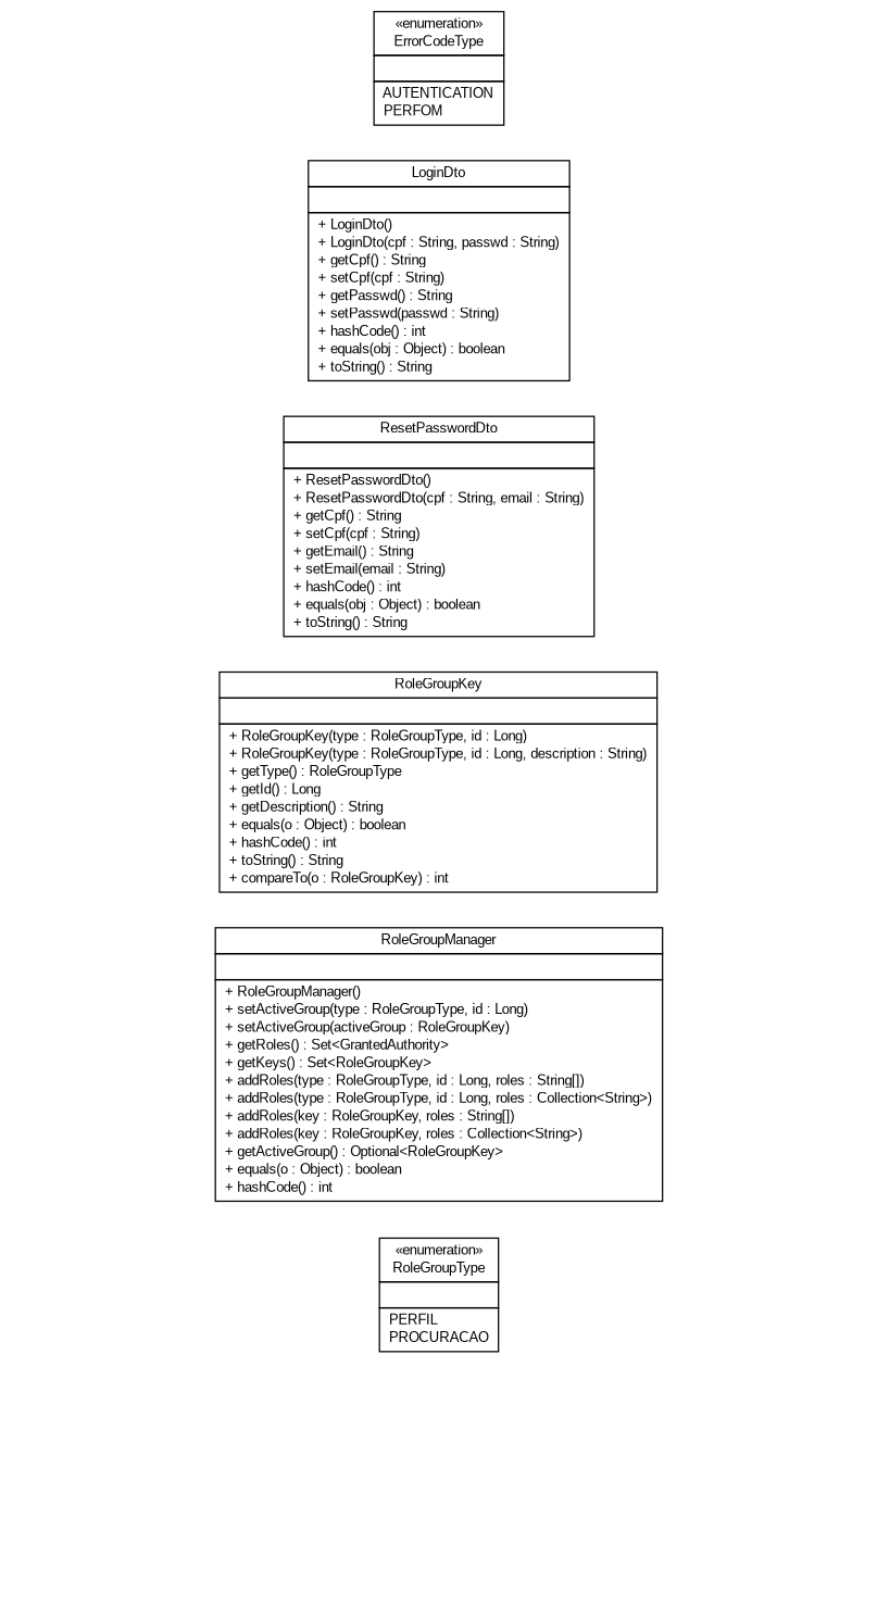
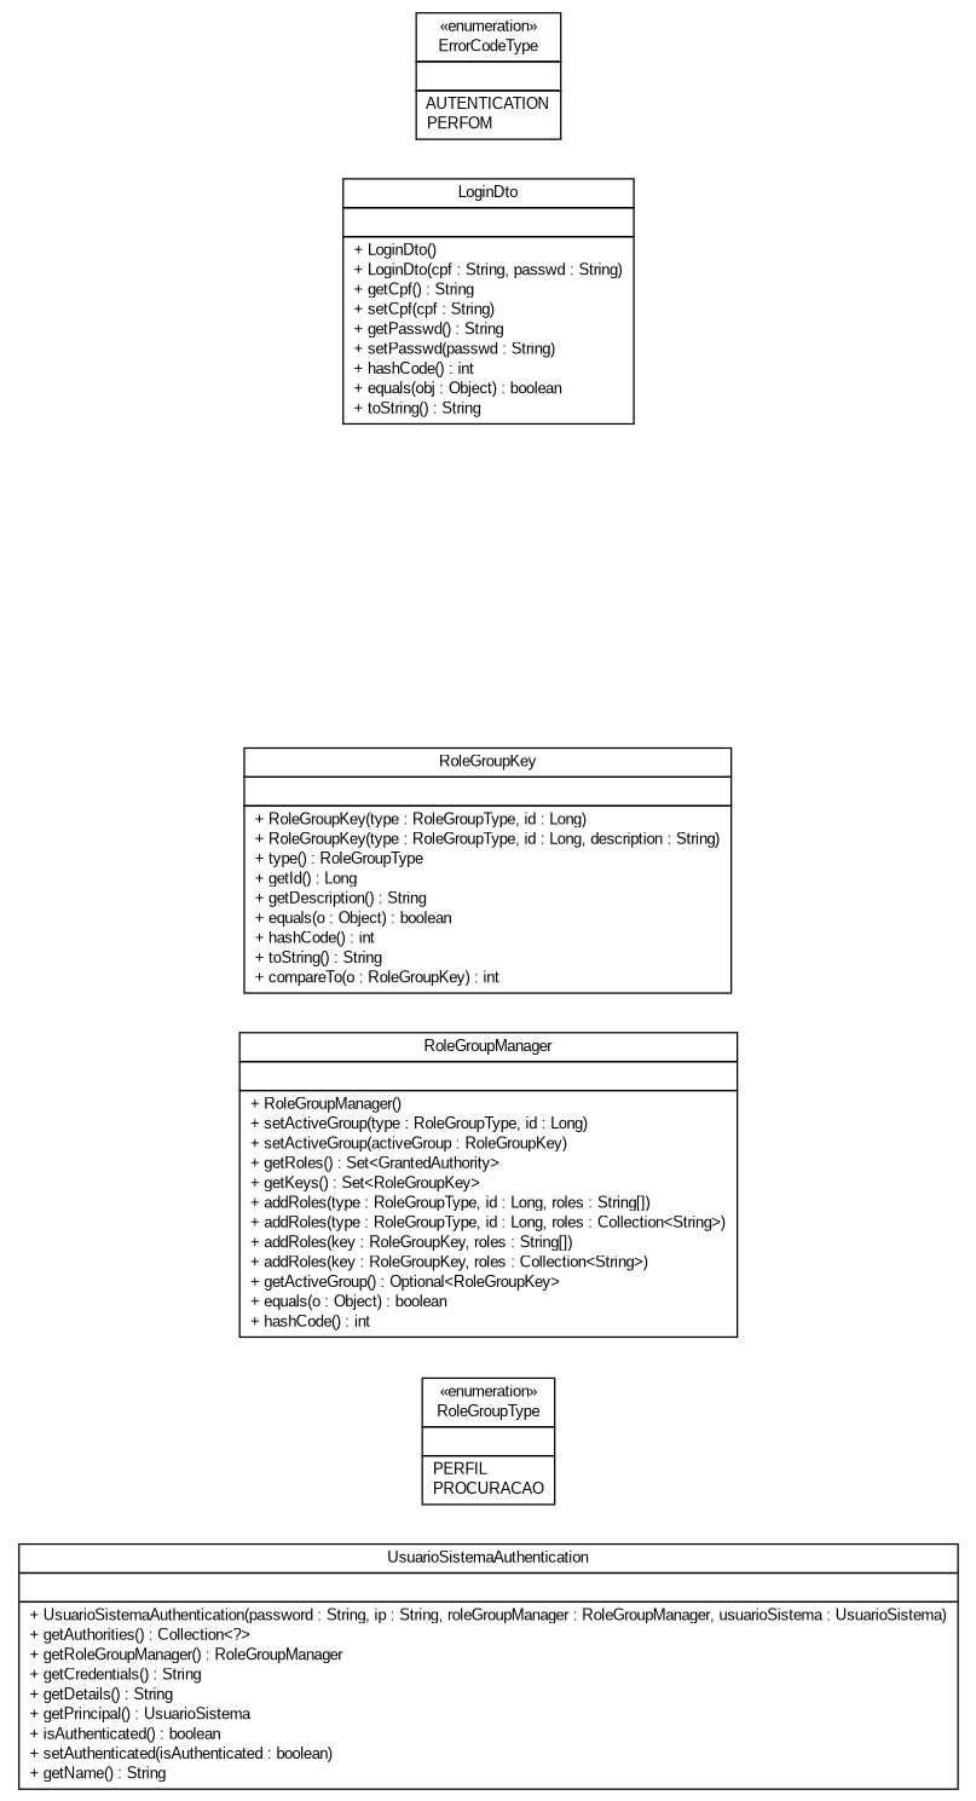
  digraph {
    nodesep=0.25
    ranksep=0.5
    rankdir=LR
    node [fontcolor=black fontname=arial fontsize=10.0 shape=plaintext]
+   n1 [label=<<table title="br.gov.to.sefaz.seg.business.authentication.domain.UsuarioSistemaAuthentication" border="0" cellborder="1" cellspacing="0" cellpadding="2" port="p" href="./UsuarioSistemaAuthentication.html"> 		<tr><td><table border="0" cellspacing="0" cellpadding="1"> <tr><td align="center" balign="center"> UsuarioSistemaAuthentication </td></tr> 		</table></td></tr> 		<tr><td><table border="0" cellspacing="0" cellpadding="1"> <tr><td align="left" balign="left">  </td></tr> 		</table></td></tr> 		<tr><td><table border="0" cellspacing="0" cellpadding="1"> <tr><td align="left" balign="left"> + UsuarioSistemaAuthentication(password : String, ip : String, roleGroupManager : RoleGroupManager, usuarioSistema : UsuarioSistema) </td></tr> <tr><td align="left" balign="left"> + getAuthorities() : Collection&lt;?&gt; </td></tr> <tr><td align="left" balign="left"> + getRoleGroupManager() : RoleGroupManager </td></tr> <tr><td align="left" balign="left"> + getCredentials() : String </td></tr> <tr><td align="left" balign="left"> + getDetails() : String </td></tr> <tr><td align="left" balign="left"> + getPrincipal() : UsuarioSistema </td></tr> <tr><td align="left" balign="left"> + isAuthenticated() : boolean </td></tr> <tr><td align="left" balign="left"> + setAuthenticated(isAuthenticated : boolean) </td></tr> <tr><td align="left" balign="left"> + getName() : String </td></tr> 		</table></td></tr> 		</table>>]
    n2 [label=<<table title="br.gov.to.sefaz.seg.business.authentication.domain.RoleGroupType" border="0" cellborder="1" cellspacing="0" cellpadding="2" port="p" href="./RoleGroupType.html"> 		<tr><td><table border="0" cellspacing="0" cellpadding="1"> <tr><td align="center" balign="center"> &#171;enumeration&#187; </td></tr> <tr><td align="center" balign="center"> RoleGroupType </td></tr> 		</table></td></tr> 		<tr><td><table border="0" cellspacing="0" cellpadding="1"> <tr><td align="left" balign="left">  </td></tr> 		</table></td></tr> 		<tr><td><table border="0" cellspacing="0" cellpadding="1"> <tr><td align="left" balign="left"> PERFIL </td></tr> <tr><td align="left" balign="left"> PROCURACAO </td></tr> 		</table></td></tr> 		</table>>]
    n3 [label=<<table title="br.gov.to.sefaz.seg.business.authentication.domain.RoleGroupManager" border="0" cellborder="1" cellspacing="0" cellpadding="2" port="p" href="./RoleGroupManager.html"> 		<tr><td><table border="0" cellspacing="0" cellpadding="1"> <tr><td align="center" balign="center"> RoleGroupManager </td></tr> 		</table></td></tr> 		<tr><td><table border="0" cellspacing="0" cellpadding="1"> <tr><td align="left" balign="left">  </td></tr> 		</table></td></tr> 		<tr><td><table border="0" cellspacing="0" cellpadding="1"> <tr><td align="left" balign="left"> + RoleGroupManager() </td></tr> <tr><td align="left" balign="left"> + setActiveGroup(type : RoleGroupType, id : Long) </td></tr> <tr><td align="left" balign="left"> + setActiveGroup(activeGroup : RoleGroupKey) </td></tr> <tr><td align="left" balign="left"> + getRoles() : Set&lt;GrantedAuthority&gt; </td></tr> <tr><td align="left" balign="left"> + getKeys() : Set&lt;RoleGroupKey&gt; </td></tr> <tr><td align="left" balign="left"> + addRoles(type : RoleGroupType, id : Long, roles : String[]) </td></tr> <tr><td align="left" balign="left"> + addRoles(type : RoleGroupType, id : Long, roles : Collection&lt;String&gt;) </td></tr> <tr><td align="left" balign="left"> + addRoles(key : RoleGroupKey, roles : String[]) </td></tr> <tr><td align="left" balign="left"> + addRoles(key : RoleGroupKey, roles : Collection&lt;String&gt;) </td></tr> <tr><td align="left" balign="left"> + getActiveGroup() : Optional&lt;RoleGroupKey&gt; </td></tr> <tr><td align="left" balign="left"> + equals(o : Object) : boolean </td></tr> <tr><td align="left" balign="left"> + hashCode() : int </td></tr> 		</table></td></tr> 		</table>>]
-   n4 [label=<<table title="br.gov.to.sefaz.seg.business.authentication.domain.RoleGroupKey" border="0" cellborder="1" cellspacing="0" cellpadding="2" port="p" href="./RoleGroupKey.html"> 		<tr><td><table border="0" cellspacing="0" cellpadding="1"> <tr><td align="center" balign="center"> RoleGroupKey </td></tr> 		</table></td></tr> 		<tr><td><table border="0" cellspacing="0" cellpadding="1"> <tr><td align="left" balign="left">  </td></tr> 		</table></td></tr> 		<tr><td><table border="0" cellspacing="0" cellpadding="1"> <tr><td align="left" balign="left"> + RoleGroupKey(type : RoleGroupType, id : Long) </td></tr> <tr><td align="left" balign="left"> + RoleGroupKey(type : RoleGroupType, id : Long, description : String) </td></tr> <tr><td align="left" balign="left"> + getType() : RoleGroupType </td></tr> <tr><td align="left" balign="left"> + getId() : Long </td></tr> <tr><td align="left" balign="left"> + getDescription() : String </td></tr> <tr><td align="left" balign="left"> + equals(o : Object) : boolean </td></tr> <tr><td align="left" balign="left"> + hashCode() : int </td></tr> <tr><td align="left" balign="left"> + toString() : String </td></tr> <tr><td align="left" balign="left"> + compareTo(o : RoleGroupKey) : int </td></tr> 		</table></td></tr> 		</table>>]
-   n5 [label=<<table title="br.gov.to.sefaz.seg.business.authentication.domain.ResetPasswordDto" border="0" cellborder="1" cellspacing="0" cellpadding="2" port="p" href="./ResetPasswordDto.html"> 		<tr><td><table border="0" cellspacing="0" cellpadding="1"> <tr><td align="center" balign="center"> ResetPasswordDto </td></tr> 		</table></td></tr> 		<tr><td><table border="0" cellspacing="0" cellpadding="1"> <tr><td align="left" balign="left">  </td></tr> 		</table></td></tr> 		<tr><td><table border="0" cellspacing="0" cellpadding="1"> <tr><td align="left" balign="left"> + ResetPasswordDto() </td></tr> <tr><td align="left" balign="left"> + ResetPasswordDto(cpf : String, email : String) </td></tr> <tr><td align="left" balign="left"> + getCpf() : String </td></tr> <tr><td align="left" balign="left"> + setCpf(cpf : String) </td></tr> <tr><td align="left" balign="left"> + getEmail() : String </td></tr> <tr><td align="left" balign="left"> + setEmail(email : String) </td></tr> <tr><td align="left" balign="left"> + hashCode() : int </td></tr> <tr><td align="left" balign="left"> + equals(obj : Object) : boolean </td></tr> <tr><td align="left" balign="left"> + toString() : String </td></tr> 		</table></td></tr> 		</table>>]
+   n4 [label=<<table title="br.gov.to.sefaz.seg.business.authentication.domain.RoleGroupKey" border="0" cellborder="1" cellspacing="0" cellpadding="2" port="p" href="./RoleGroupKey.html"> 		<tr><td><table border="0" cellspacing="0" cellpadding="1"> <tr><td align="center" balign="center"> RoleGroupKey </td></tr> 		</table></td></tr> 		<tr><td><table border="0" cellspacing="0" cellpadding="1"> <tr><td align="left" balign="left">  </td></tr> 		</table></td></tr> 		<tr><td><table border="0" cellspacing="0" cellpadding="1"> <tr><td align="left" balign="left"> + RoleGroupKey(type : RoleGroupType, id : Long) </td></tr> <tr><td align="left" balign="left"> + RoleGroupKey(type : RoleGroupType, id : Long, description : String) </td></tr> <tr><td align="left" balign="left"> + type() : RoleGroupType </td></tr> <tr><td align="left" balign="left"> + getId() : Long </td></tr> <tr><td align="left" balign="left"> + getDescription() : String </td></tr> <tr><td align="left" balign="left"> + equals(o : Object) : boolean </td></tr> <tr><td align="left" balign="left"> + hashCode() : int </td></tr> <tr><td align="left" balign="left"> + toString() : String </td></tr> <tr><td align="left" balign="left"> + compareTo(o : RoleGroupKey) : int </td></tr> 		</table></td></tr> 		</table>>]
    n6 [label=<<table title="br.gov.to.sefaz.seg.business.authentication.domain.LoginDto" border="0" cellborder="1" cellspacing="0" cellpadding="2" port="p" href="./LoginDto.html"> 		<tr><td><table border="0" cellspacing="0" cellpadding="1"> <tr><td align="center" balign="center"> LoginDto </td></tr> 		</table></td></tr> 		<tr><td><table border="0" cellspacing="0" cellpadding="1"> <tr><td align="left" balign="left">  </td></tr> 		</table></td></tr> 		<tr><td><table border="0" cellspacing="0" cellpadding="1"> <tr><td align="left" balign="left"> + LoginDto() </td></tr> <tr><td align="left" balign="left"> + LoginDto(cpf : String, passwd : String) </td></tr> <tr><td align="left" balign="left"> + getCpf() : String </td></tr> <tr><td align="left" balign="left"> + setCpf(cpf : String) </td></tr> <tr><td align="left" balign="left"> + getPasswd() : String </td></tr> <tr><td align="left" balign="left"> + setPasswd(passwd : String) </td></tr> <tr><td align="left" balign="left"> + hashCode() : int </td></tr> <tr><td align="left" balign="left"> + equals(obj : Object) : boolean </td></tr> <tr><td align="left" balign="left"> + toString() : String </td></tr> 		</table></td></tr> 		</table>>]
    n7 [label=<<table title="br.gov.to.sefaz.seg.business.authentication.domain.ErrorCodeType" border="0" cellborder="1" cellspacing="0" cellpadding="2" port="p" href="./ErrorCodeType.html"> 		<tr><td><table border="0" cellspacing="0" cellpadding="1"> <tr><td align="center" balign="center"> &#171;enumeration&#187; </td></tr> <tr><td align="center" balign="center"> ErrorCodeType </td></tr> 		</table></td></tr> 		<tr><td><table border="0" cellspacing="0" cellpadding="1"> <tr><td align="left" balign="left">  </td></tr> 		</table></td></tr> 		<tr><td><table border="0" cellspacing="0" cellpadding="1"> <tr><td align="left" balign="left"> AUTENTICATION </td></tr> <tr><td align="left" balign="left"> PERFOM </td></tr> 		</table></td></tr> 		</table>>]
  }
